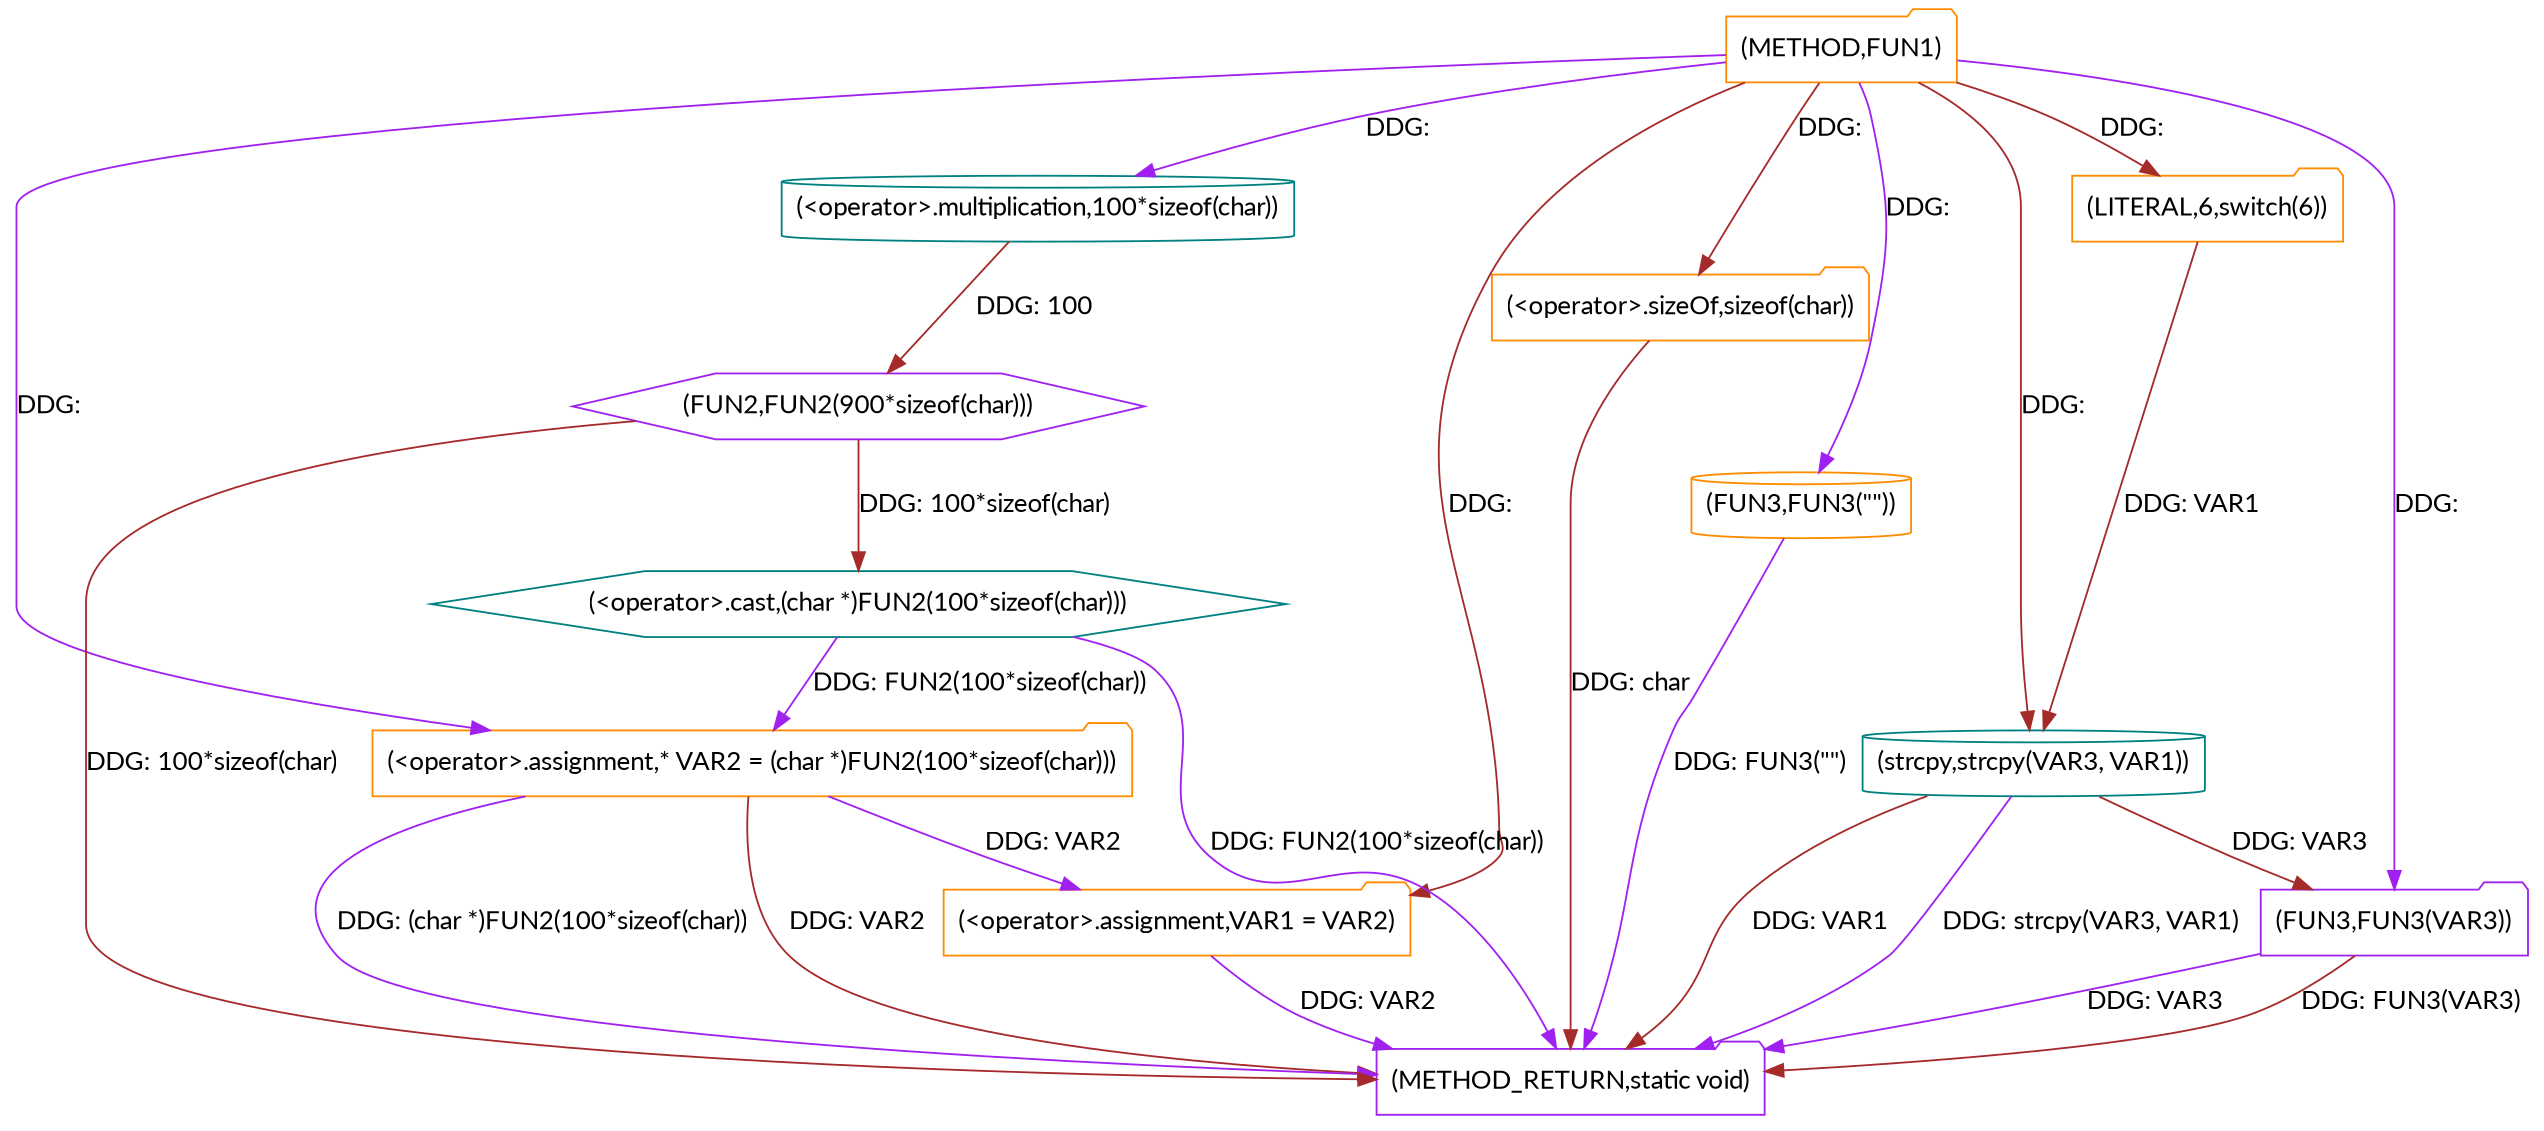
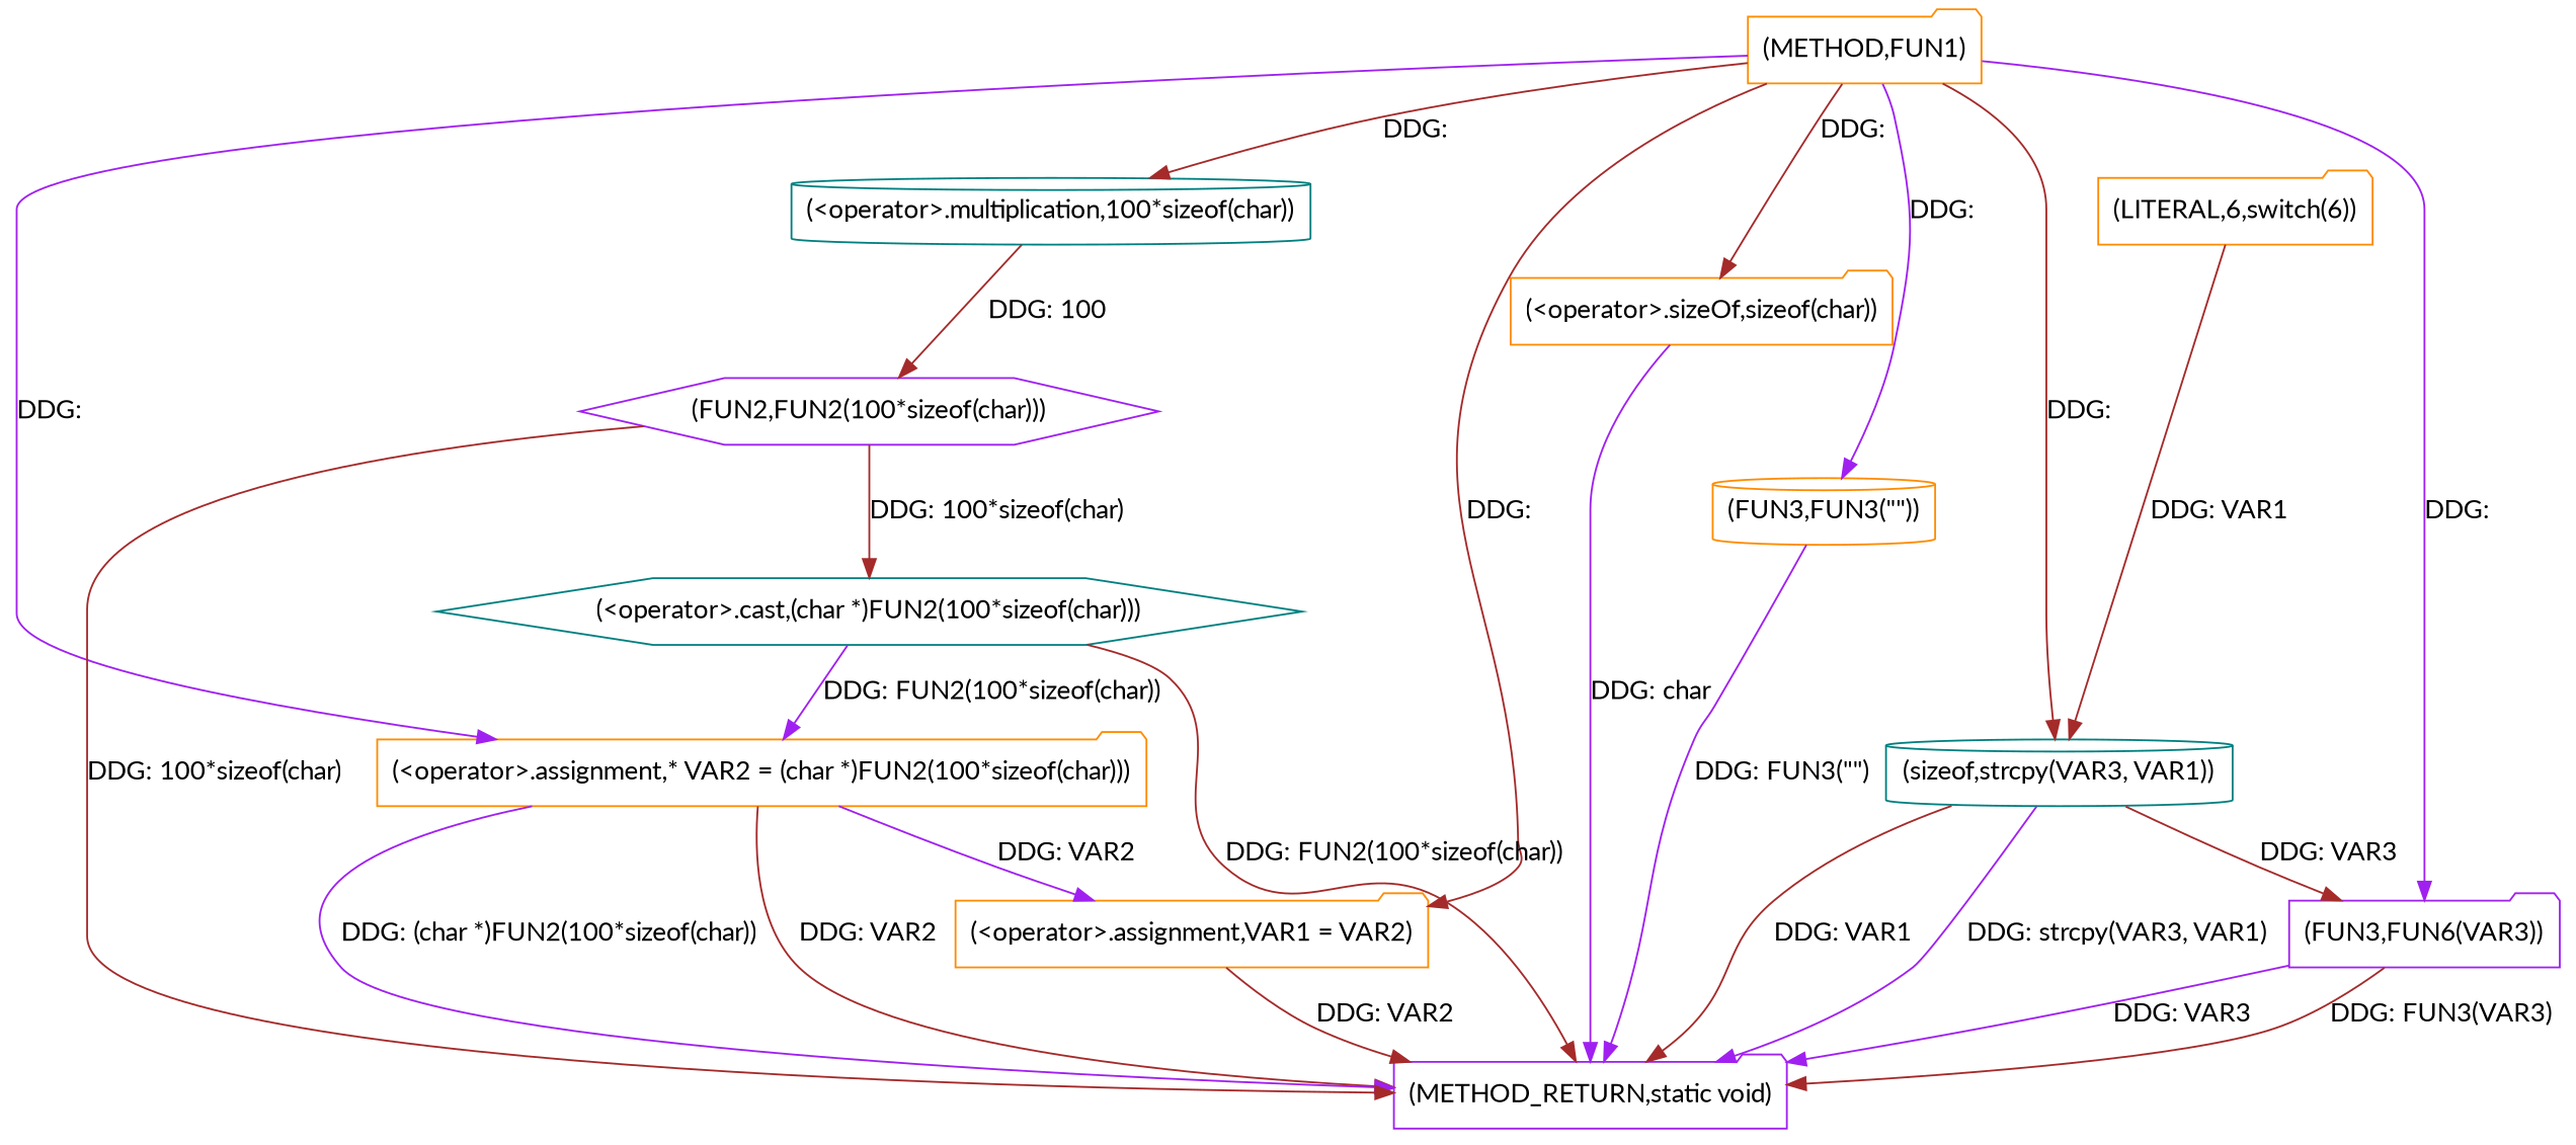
  digraph {
    fontname=Lato
    node [color=darkorange fontname=Lato shape=folder]
    edge [color=brown fontname=Lato]
    n1 [label="(METHOD,FUN1)"]
    n2 [label="(<operator>.assignment,* VAR2 = (char *)FUN2(100*sizeof(char)))"]
    n3 [color=teal label="(<operator>.multiplication,100*sizeof(char))" shape=cylinder]
    n4 [label="(<operator>.sizeOf,sizeof(char))"]
    n5 [label="(LITERAL,6,switch(6))"]
    n6 [label="(<operator>.assignment,VAR1 = VAR2)"]
    n7 [label="(FUN3,FUN3(\"\"))" shape=cylinder]
-   n8 [color=teal label="(strcpy,strcpy(VAR3, VAR1))" shape=cylinder]
-   n9 [color=purple label="(FUN3,FUN3(VAR3))"]
+   n8 [color=teal label="(sizeof,strcpy(VAR3, VAR1))" shape=cylinder]
+   n9 [color=purple label="(FUN3,FUN6(VAR3))"]
    n10 [color=purple label="(METHOD_RETURN,static void)"]
-   n11 [color=purple label="(FUN2,FUN2(900*sizeof(char)))" shape=hexagon]
+   n11 [color=purple label="(FUN2,FUN2(100*sizeof(char)))" shape=hexagon]
    n12 [color=teal label="(<operator>.cast,(char *)FUN2(100*sizeof(char)))" shape=hexagon]
    n1 -> n2 [color=purple label="DDG: "]
-   n1 -> n3 [color=purple label="DDG: "]
+   n1 -> n3 [label="DDG: "]
    n1 -> n4 [label="DDG: "]
-   n1 -> n5 [label="DDG: "]
    n1 -> n6 [label="DDG: "]
    n1 -> n7 [color=purple label="DDG: "]
    n1 -> n8 [label="DDG: "]
    n1 -> n9 [color=purple label="DDG: "]
    n2 -> n6 [color=purple label="DDG: VAR2"]
    n2 -> n10 [label="DDG: VAR2"]
    n2 -> n10 [color=purple label="DDG: (char *)FUN2(100*sizeof(char))"]
    n3 -> n11 [label="DDG: 100"]
-   n4 -> n10 [label="DDG: char"]
+   n4 -> n10 [color=purple label="DDG: char"]
    n5 -> n8 [label="DDG: VAR1"]
-   n6 -> n10 [color=purple label="DDG: VAR2"]
+   n6 -> n10 [label="DDG: VAR2"]
    n7 -> n10 [color=purple label="DDG: FUN3(\"\")"]
    n8 -> n9 [label="DDG: VAR3"]
    n8 -> n10 [label="DDG: VAR1"]
    n8 -> n10 [color=purple label="DDG: strcpy(VAR3, VAR1)"]
    n9 -> n10 [label="DDG: FUN3(VAR3)"]
    n9 -> n10 [color=purple label="DDG: VAR3"]
    n11 -> n10 [label="DDG: 100*sizeof(char)"]
    n11 -> n12 [label="DDG: 100*sizeof(char)"]
    n12 -> n2 [color=purple label="DDG: FUN2(100*sizeof(char))"]
-   n12 -> n10 [color=purple label="DDG: FUN2(100*sizeof(char))"]
+   n12 -> n10 [label="DDG: FUN2(100*sizeof(char))"]
  }
